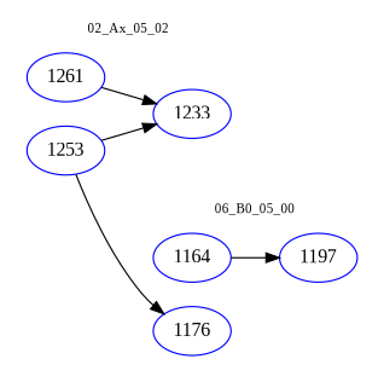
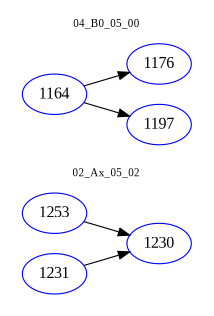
  digraph {
    fontname="Liberation Serif"
    rankdir=LR
    node [color=blue fontname="Liberation Serif"]
    edge [color=black fontname="Liberation Serif"]
    n1 [label=1253]
-   n2 [label=1233]
-   n3 [label=1261]
+   n2 [label=1230]
+   n3 [label=1231]
    n4 [label=1197]
    n5 [label=1164]
    n6 [label=1176]
    subgraph cluster_1 {
      color=white
      fontsize=10
      label="02_Ax_05_02"
      n1
      n2
      n3
    }
    subgraph cluster_2 {
      color=white
      fontsize=10
-     label="06_B0_05_00"
+     label="04_B0_05_00"
      n4
      n5
      n6
    }
    n1 -> n2
    n3 -> n2
    n5 -> n4
-   n1 -> n6
+   n5 -> n6
  }
